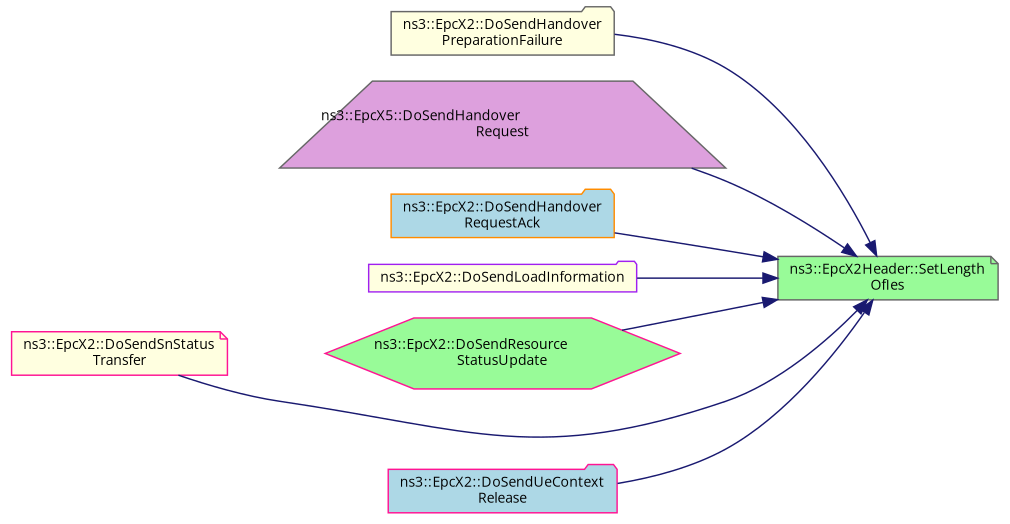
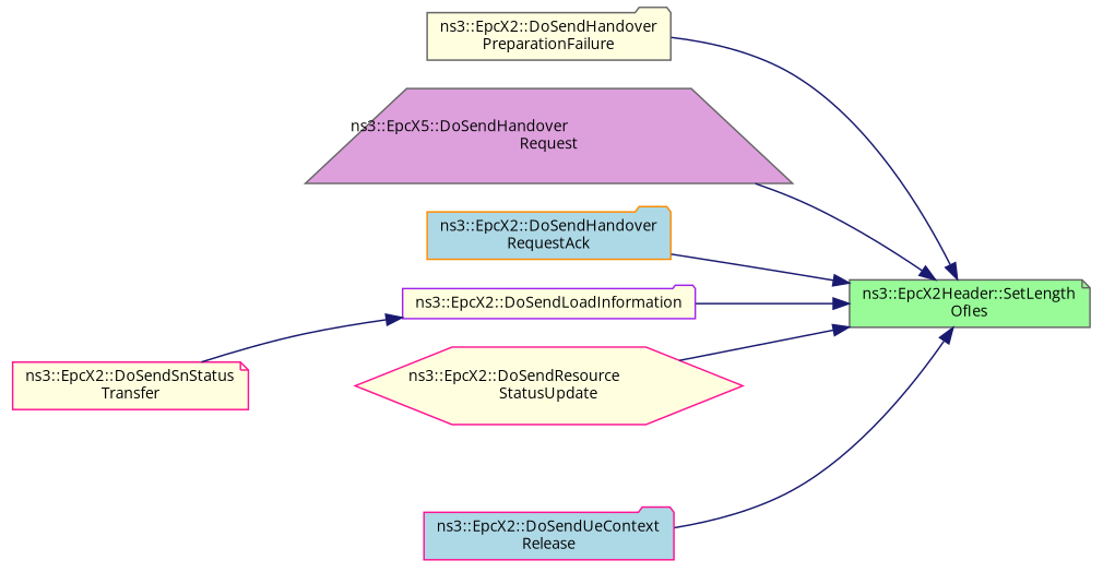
  digraph {
    fontname="Open Sans"
    rankdir=RL
    node [color=gray40 fillcolor=lightyellow fontname="Open Sans" fontsize=10 shape=folder style=filled]
    edge [color=midnightblue dir=back fontname="Open Sans" fontsize=10 labelfontname=Helvetica labelfontsize=10 style=solid]
    n1 [fillcolor=palegreen fontcolor=black height=0.2 label="ns3::EpcX2Header::SetLength\lOfIes" shape=note width=0.4]
    n2 [height=0.2 label="ns3::EpcX2::DoSendHandover\lPreparationFailure" width=0.4]
    n3 [fillcolor=plum height=0.2 label="ns3::EpcX5::DoSendHandover\lRequest" shape=trapezium width=0.4]
    n4 [color=darkorange fillcolor=lightblue height=0.2 label="ns3::EpcX2::DoSendHandover\lRequestAck" width=0.4]
    n5 [color=purple height=0.2 label="ns3::EpcX2::DoSendLoadInformation" width=0.4]
-   n6 [color=deeppink fillcolor=palegreen height=0.2 label="ns3::EpcX2::DoSendResource\lStatusUpdate" shape=hexagon width=0.4]
+   n6 [color=deeppink height=0.2 label="ns3::EpcX2::DoSendResource\lStatusUpdate" shape=hexagon width=0.4]
    n7 [color=deeppink height=0.2 label="ns3::EpcX2::DoSendSnStatus\lTransfer" shape=note width=0.4]
    n8 [color=deeppink fillcolor=lightblue height=0.2 label="ns3::EpcX2::DoSendUeContext\lRelease" width=0.4]
    n1 -> n2
    n1 -> n3
    n1 -> n4
    n1 -> n5
    n1 -> n6
-   n1 -> n7
+   n5 -> n7
    n1 -> n8
  }
